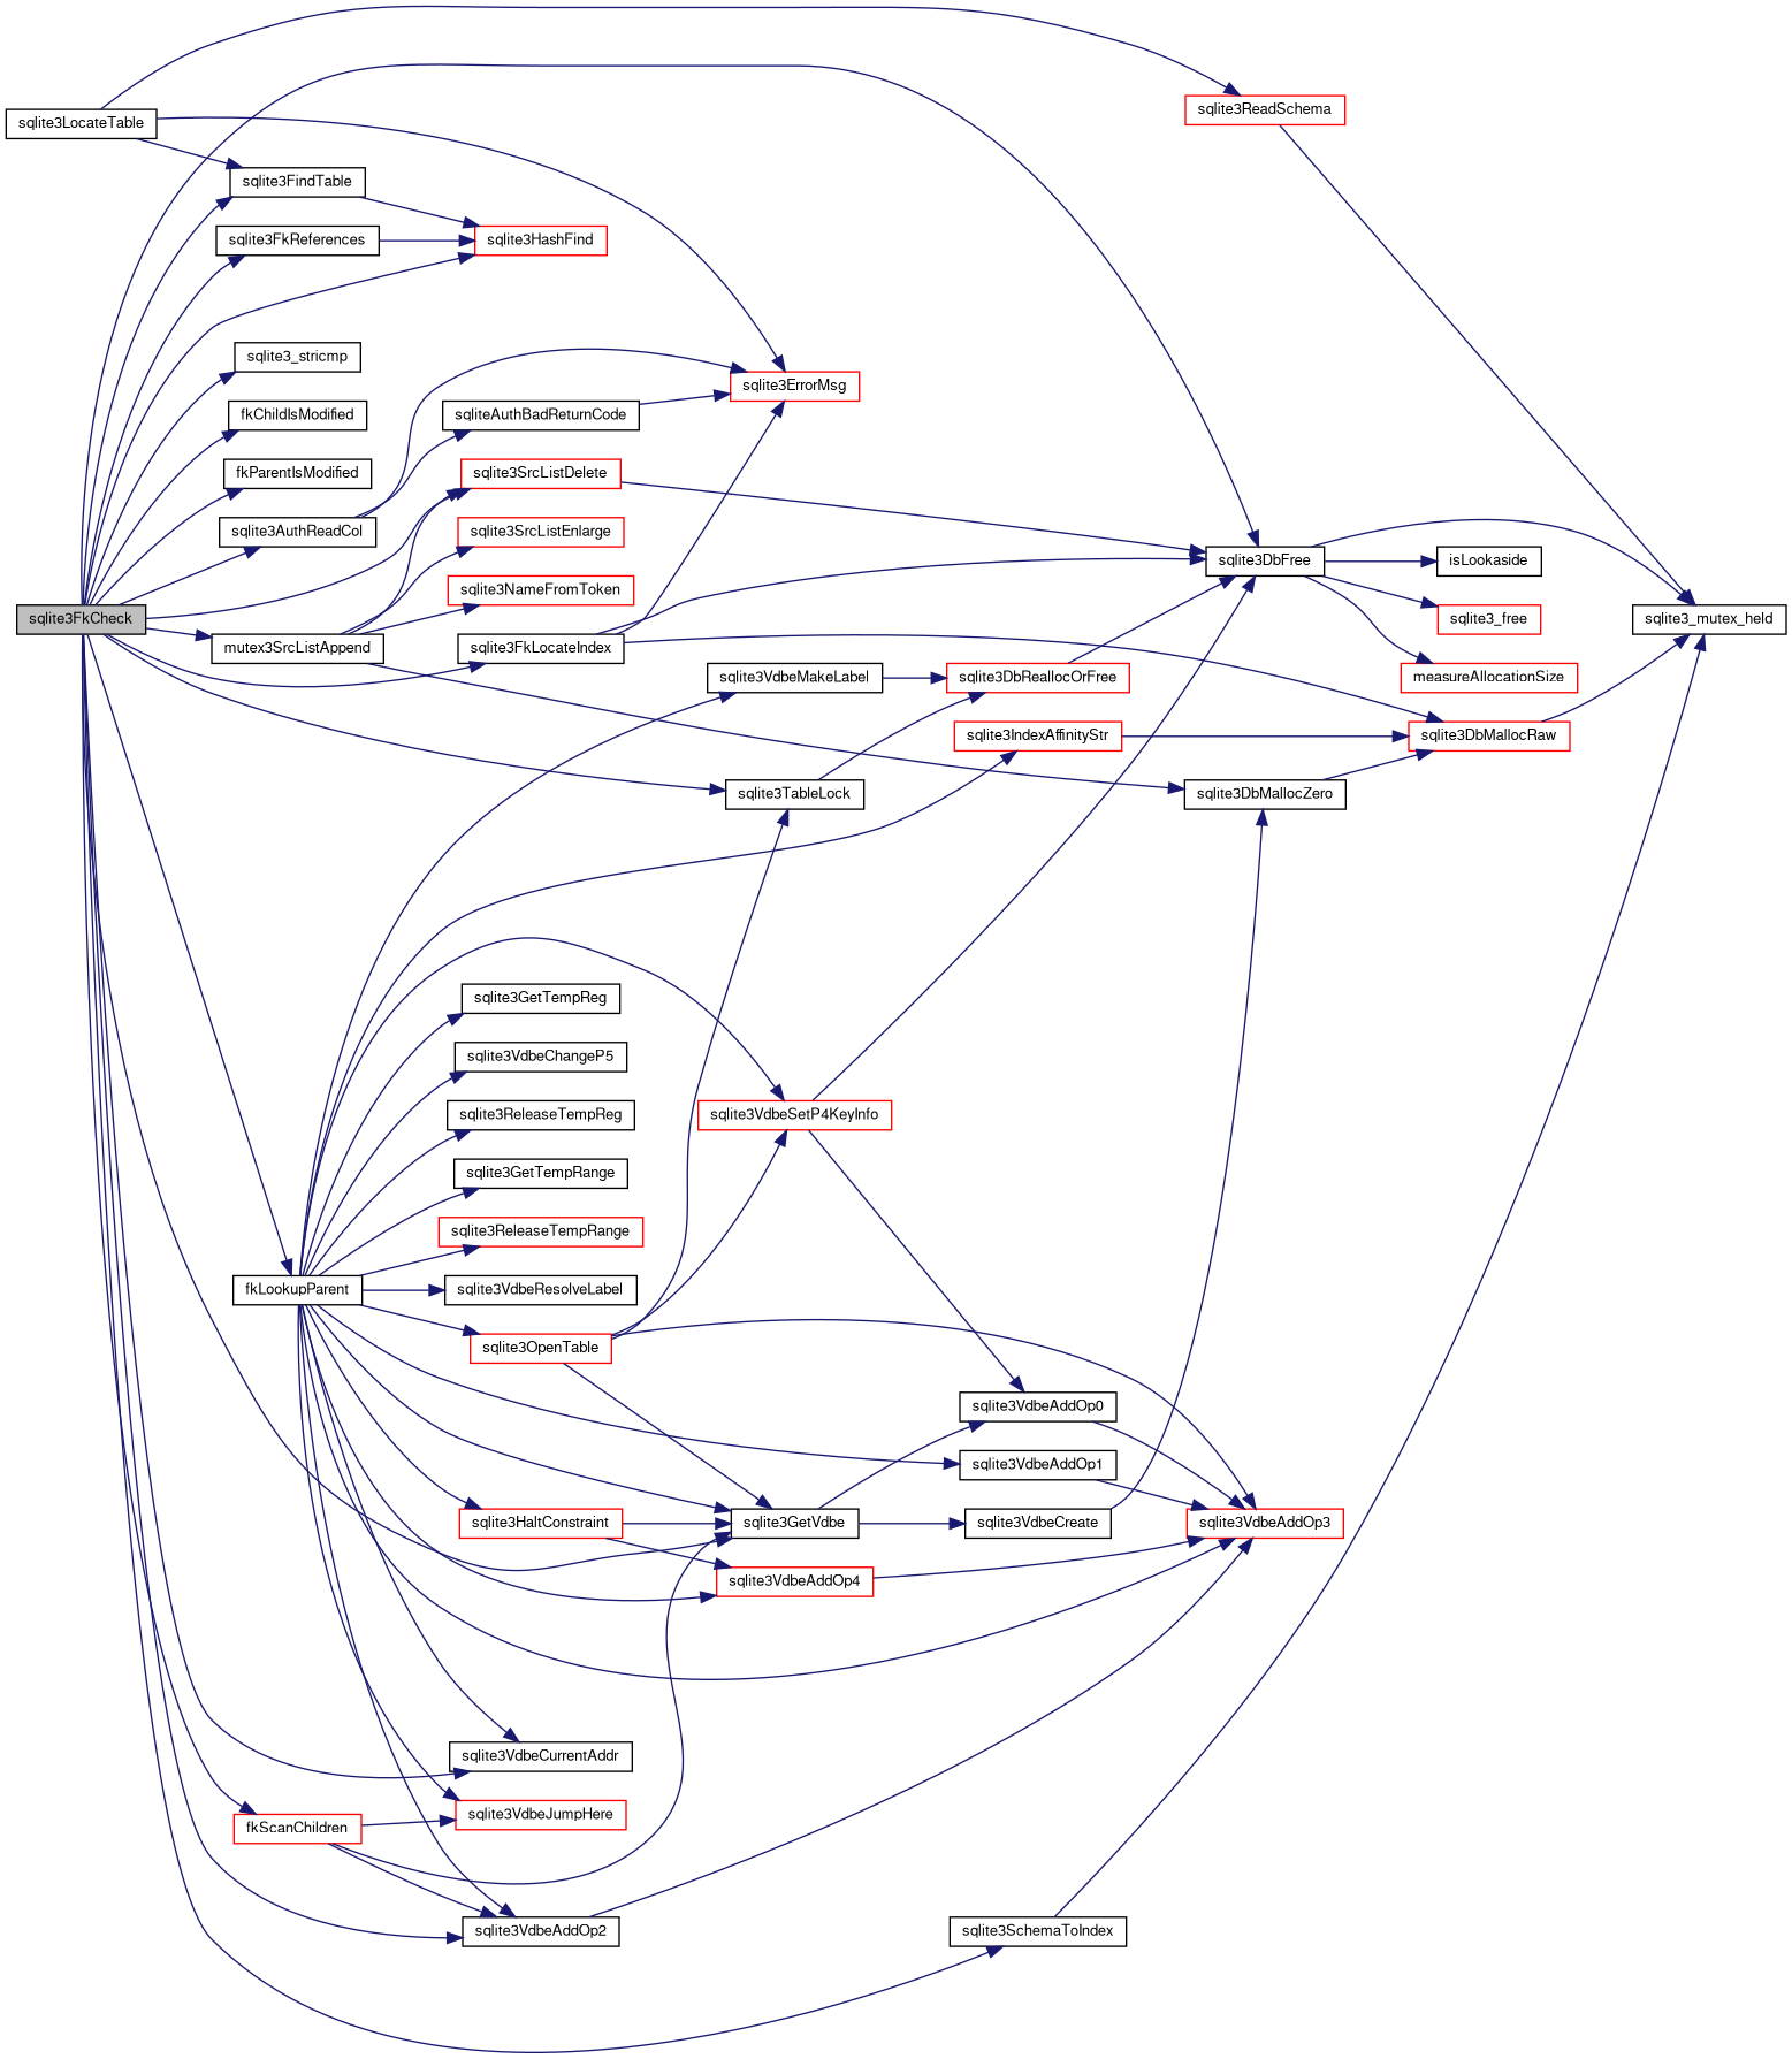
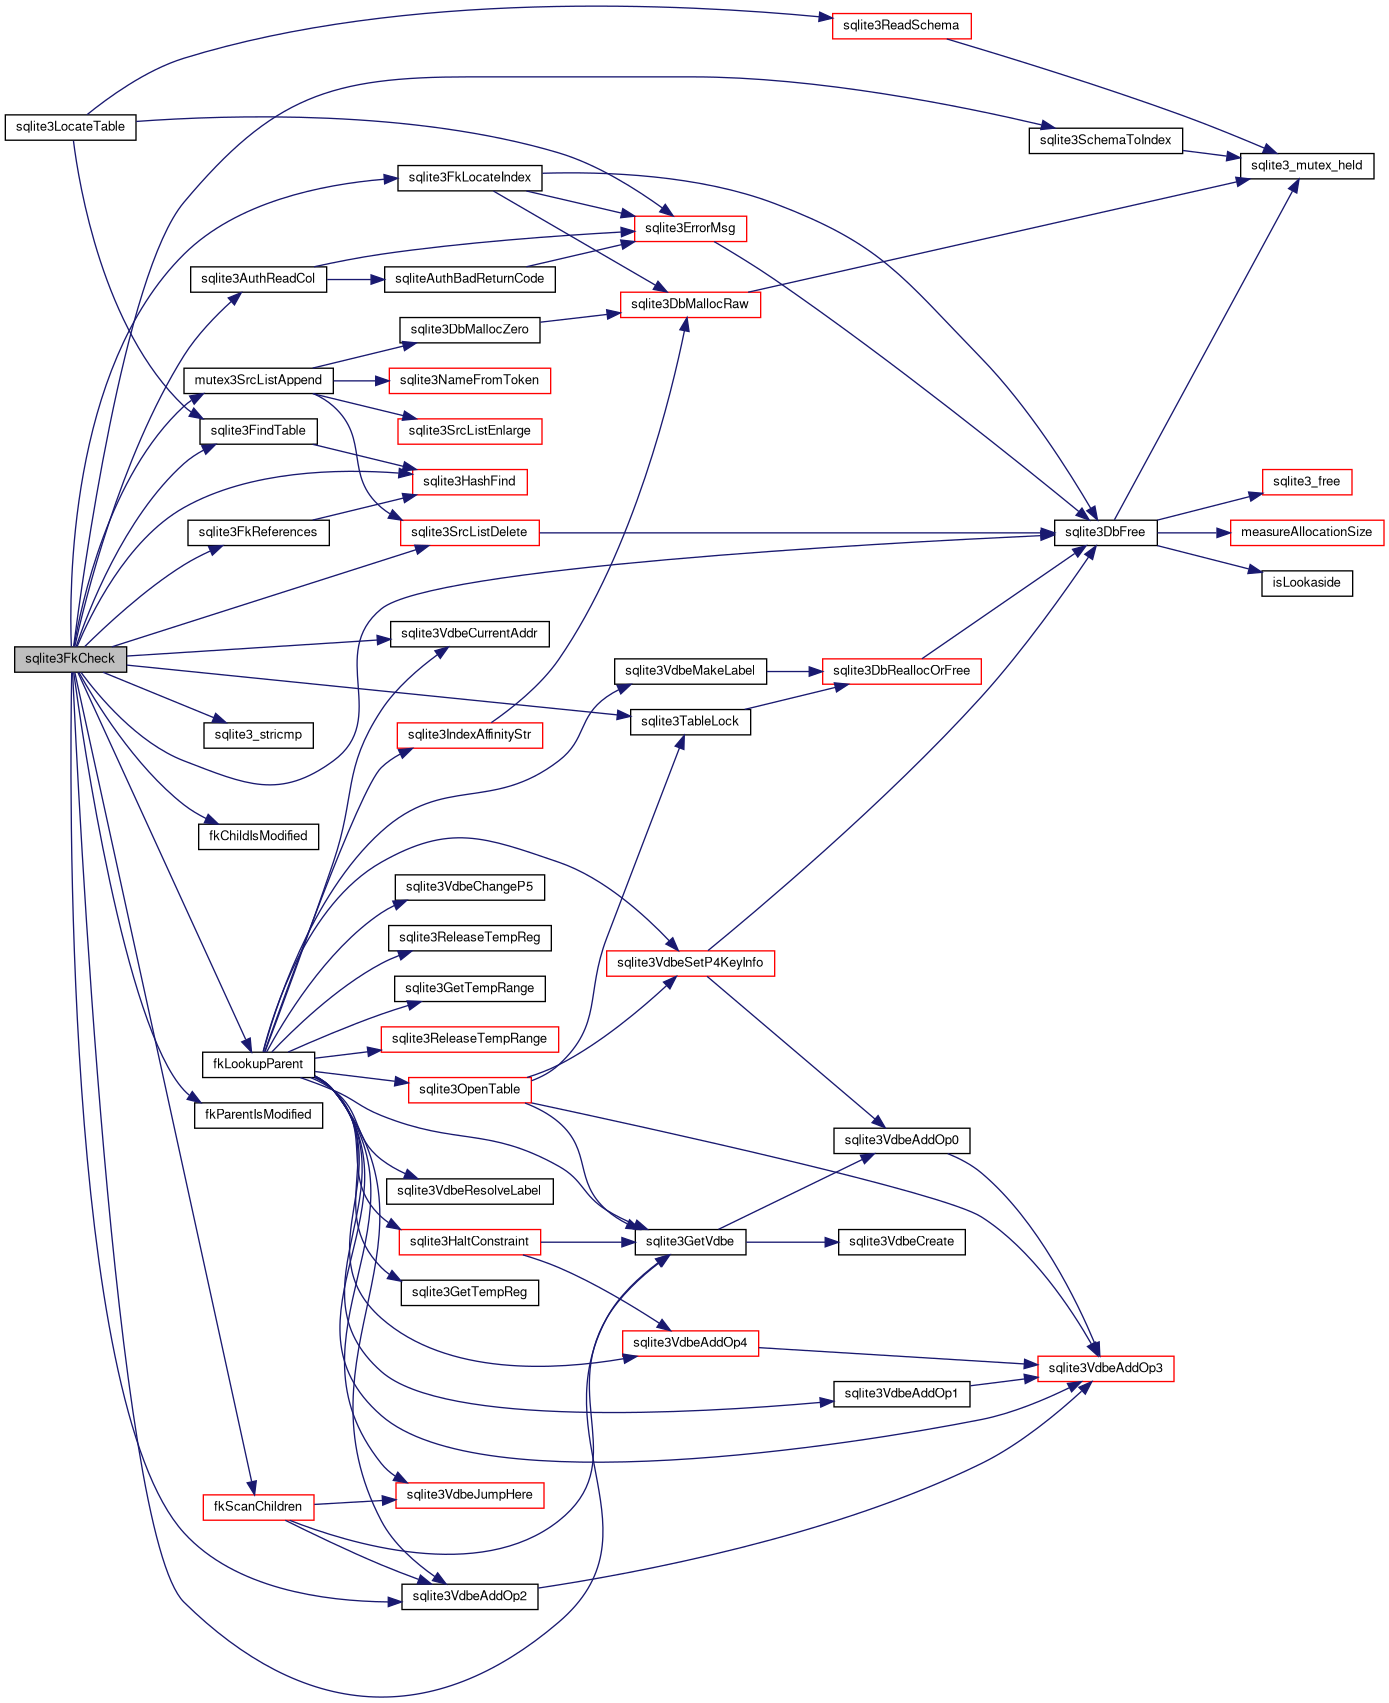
  digraph {
    rankdir=LR
    node [color=black fillcolor=white fontname=FreeSans fontsize=10 shape=record style=filled]
    edge [color=midnightblue fontname=FreeSans fontsize=10 labelfontname=FreeSans labelfontsize=10 style=solid]
    n1 [fillcolor=grey75 fontcolor=black height=0.2 label=sqlite3FkCheck width=0.4]
    n2 [height=0.2 label=sqlite3SchemaToIndex width=0.4]
    n3 [height=0.2 label=sqlite3_stricmp width=0.4]
    n4 [height=0.2 label=fkChildIsModified width=0.4]
    n5 [height=0.2 label=sqlite3FindTable width=0.4]
    n6 [height=0.2 label=sqlite3DbFree width=0.4]
    n7 [height=0.2 label=sqlite3FkLocateIndex width=0.4]
    n8 [height=0.2 label=sqlite3GetVdbe width=0.4]
    n9 [height=0.2 label=sqlite3VdbeCurrentAddr width=0.4]
    n10 [height=0.2 label=sqlite3VdbeAddOp2 width=0.4]
    n11 [height=0.2 label=sqlite3AuthReadCol width=0.4]
    n12 [height=0.2 label=sqlite3TableLock width=0.4]
    n13 [height=0.2 label=fkLookupParent width=0.4]
    n14 [height=0.2 label=sqlite3FkReferences width=0.4]
    n15 [height=0.2 label=fkParentIsModified width=0.4]
    n16 [height=0.2 label=mutex3SrcListAppend width=0.4]
    n17 [color=red height=0.2 label=sqlite3SrcListDelete width=0.4]
    n18 [color=red height=0.2 label=fkScanChildren width=0.4]
    n19 [color=red height=0.2 label=sqlite3HashFind width=0.4]
    n20 [height=0.2 label=sqlite3_mutex_held width=0.4]
    n21 [height=0.2 label=sqlite3LocateTable width=0.4]
    n22 [color=red height=0.2 label=sqlite3ReadSchema width=0.4]
    n23 [color=red height=0.2 label=sqlite3ErrorMsg width=0.4]
    n24 [color=red height=0.2 label=measureAllocationSize width=0.4]
    n25 [height=0.2 label=isLookaside width=0.4]
    n26 [color=red height=0.2 label=sqlite3_free width=0.4]
    n27 [color=red height=0.2 label=sqlite3DbMallocRaw width=0.4]
    n28 [height=0.2 label=sqlite3VdbeCreate width=0.4]
    n29 [height=0.2 label=sqlite3VdbeAddOp0 width=0.4]
    n30 [color=red height=0.2 label=sqlite3VdbeAddOp3 width=0.4]
    n31 [height=0.2 label=sqliteAuthBadReturnCode width=0.4]
    n32 [color=red height=0.2 label=sqlite3DbReallocOrFree width=0.4]
    n33 [height=0.2 label=sqlite3VdbeMakeLabel width=0.4]
    n34 [height=0.2 label=sqlite3GetTempReg width=0.4]
    n35 [height=0.2 label=sqlite3VdbeChangeP5 width=0.4]
    n36 [color=red height=0.2 label=sqlite3OpenTable width=0.4]
    n37 [color=red height=0.2 label=sqlite3VdbeSetP4KeyInfo width=0.4]
    n38 [color=red height=0.2 label=sqlite3VdbeJumpHere width=0.4]
    n39 [height=0.2 label=sqlite3ReleaseTempReg width=0.4]
    n40 [height=0.2 label=sqlite3GetTempRange width=0.4]
    n41 [color=red height=0.2 label=sqlite3VdbeAddOp4 width=0.4]
    n42 [color=red height=0.2 label=sqlite3IndexAffinityStr width=0.4]
    n43 [color=red height=0.2 label=sqlite3ReleaseTempRange width=0.4]
    n44 [color=red height=0.2 label=sqlite3HaltConstraint width=0.4]
    n45 [height=0.2 label=sqlite3VdbeResolveLabel width=0.4]
    n46 [height=0.2 label=sqlite3VdbeAddOp1 width=0.4]
    n47 [height=0.2 label=sqlite3DbMallocZero width=0.4]
    n48 [color=red height=0.2 label=sqlite3SrcListEnlarge width=0.4]
    n49 [color=red height=0.2 label=sqlite3NameFromToken width=0.4]
    n1 -> n2
    n1 -> n3
    n1 -> n4
    n1 -> n5
    n1 -> n6
    n1 -> n7
    n1 -> n8
    n1 -> n9
    n1 -> n10
    n1 -> n11
    n1 -> n12
    n1 -> n13
    n1 -> n14
    n1 -> n15
    n1 -> n16
    n1 -> n17
    n1 -> n18
    n1 -> n19
    n2 -> n20
    n5 -> n19
    n6 -> n20
    n6 -> n24
    n6 -> n25
    n6 -> n26
    n7 -> n6
    n7 -> n23
    n7 -> n27
    n8 -> n28
    n8 -> n29
    n10 -> n30
    n11 -> n23
    n11 -> n31
    n12 -> n32
    n13 -> n8
    n13 -> n9
    n13 -> n10
    n13 -> n30
    n13 -> n33
    n13 -> n34
    n13 -> n35
    n13 -> n36
    n13 -> n37
    n13 -> n38
    n13 -> n39
    n13 -> n40
    n13 -> n41
    n13 -> n42
    n13 -> n43
    n13 -> n44
    n13 -> n45
    n13 -> n46
    n14 -> n19
    n16 -> n17
    n16 -> n47
    n16 -> n48
    n16 -> n49
    n17 -> n6
    n18 -> n8
    n18 -> n10
    n18 -> n38
    n21 -> n5
    n21 -> n22
    n21 -> n23
    n22 -> n20
+   n23 -> n6
    n27 -> n20
-   n28 -> n47
    n29 -> n30
    n31 -> n23
    n32 -> n6
    n33 -> n32
    n36 -> n8
    n36 -> n12
    n36 -> n30
    n36 -> n37
    n37 -> n6
    n37 -> n29
    n41 -> n30
    n42 -> n27
    n44 -> n8
    n44 -> n41
    n46 -> n30
    n47 -> n27
  }
